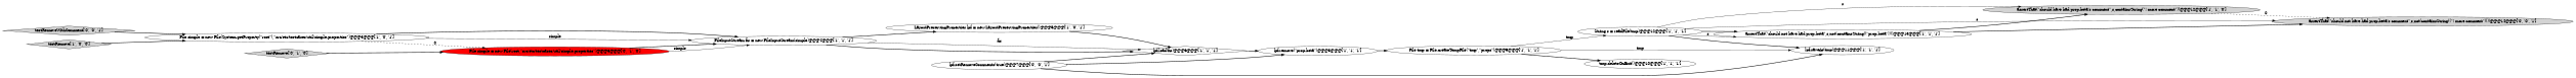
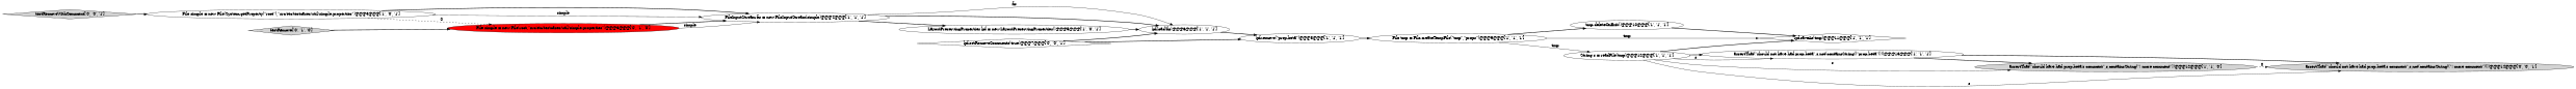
  digraph {
    rankdir=LR
    node [fillcolor=white shape=ellipse style=filled]
    edge [style=bold]
    n1 [label="tmp.deleteOnExit()@@@10@@@['1', '1', '1']"]
-   n2 [label="lpf.saveAs(tmp)@@@11@@@['1', '1', '1']"]
+   n2 [label="lpf.saveAs(tmp)@@@11@@@['1', '1', '1']" shape=diamond]
    n3 [fillcolor=lightgray label="testRemoveWithComment['0', '0', '1']" shape=diamond]
    n4 [label="File simple = new File(System.getProperty(\"root\"),\"src/etc/testcases/util/simple.properties\")@@@3@@@['1', '0', '1']"]
    n5 [label="FileInputStream fis = new FileInputStream(simple)@@@4@@@['1', '1', '1']"]
    n6 [fillcolor=red label="File simple = new File(root,\"src/etc/testcases/util/simple.properties\")@@@3@@@['0', '1', '0']"]
    n7 [label="assertThat(\"should not have had prop.beta\",s,not(containsString((\"prop.beta\"))))@@@13@@@['1', '1', '1']"]
    n8 [fillcolor=lightgray label="assertThat(\"should not have had prop.beta's comment\",s,not(containsString((\"! more comment\"))))@@@14@@@['0', '0', '1']"]
    n9 [fillcolor=lightgray label="assertThat(\"should have had prop.beta's comment\",s,containsString(\"! more comment\"))@@@12@@@['1', '1', '0']"]
    n10 [label="LayoutPreservingProperties lpf = new LayoutPreservingProperties()@@@5@@@['1', '0', '1']"]
-   n11 [label="lpf.load(fis)@@@6@@@['1', '1', '1']" shape=diamond]
+   n11 [label="lpf.load(fis)@@@6@@@['1', '1', '1']"]
    n12 [label="lpf.remove(\"prop.beta\")@@@8@@@['1', '1', '1']"]
-   n13 [fillcolor=lightgray label="testRemove['1', '0', '0']" shape=diamond]
-   n14 [label="lpf.setRemoveComments(true)@@@7@@@['0', '0', '1']"]
+   n14 [label="lpf.setRemoveComments(true)@@@7@@@['0', '0', '1']" shape=diamond]
    n15 [label="File tmp = File.createTempFile(\"tmp\",\"props\")@@@9@@@['1', '1', '1']"]
    n16 [label="String s = readFile(tmp)@@@12@@@['1', '1', '1']"]
    n17 [fillcolor=lightgray label="testRemove['0', '1', '0']" shape=diamond]
-   n14 -> n2
+   n1 -> n2
    n3 -> n4
    n4 -> n5
    n4 -> n5 [label=simple style=solid]
    n4 -> n6 [label=0 style=dashed]
    n5 -> n10
    n5 -> n11 [label=fis style=solid]
    n5 -> n11
    n6 -> n5
    n6 -> n5 [label=simple style=solid]
    n7 -> n8
    n7 -> n9
    n9 -> n8 [label=0 style=dashed]
    n10 -> n11
    n11 -> n12
    n12 -> n15
-   n13 -> n4
    n14 -> n11
    n14 -> n12
    n15 -> n1
    n15 -> n2 [label=tmp style=solid]
    n15 -> n16 [label=tmp style=solid]
    n16 -> n2
    n16 -> n7
    n16 -> n7 [label=s style=solid]
    n16 -> n8 [label=s style=solid]
    n16 -> n9 [label=s style=solid]
    n17 -> n6
  }
